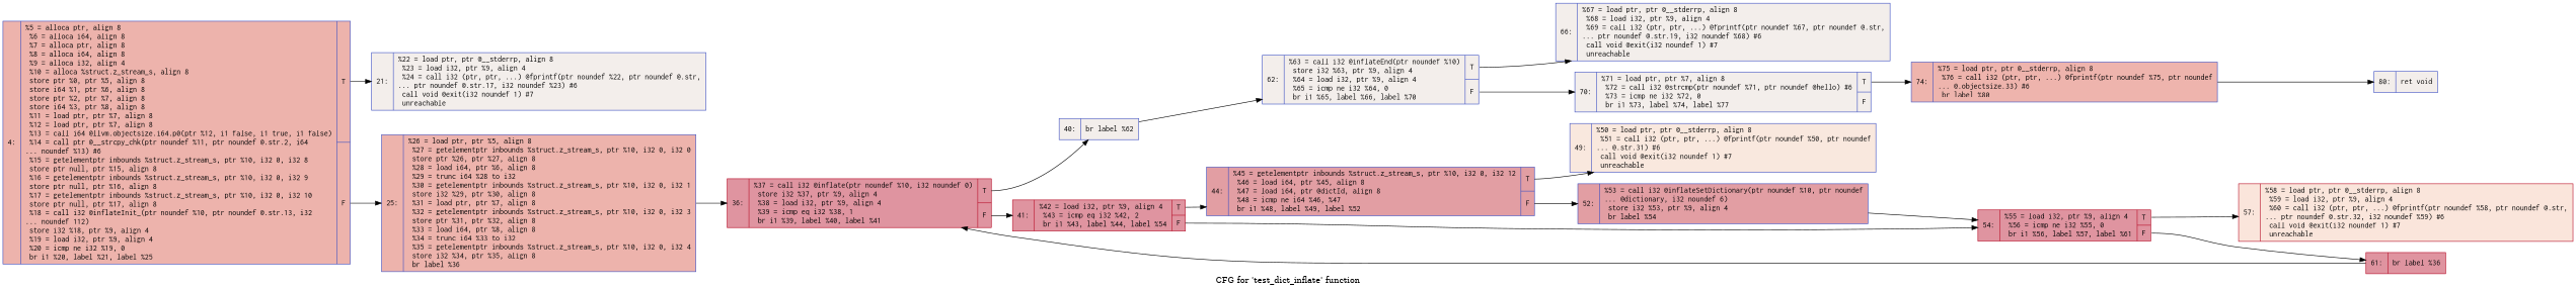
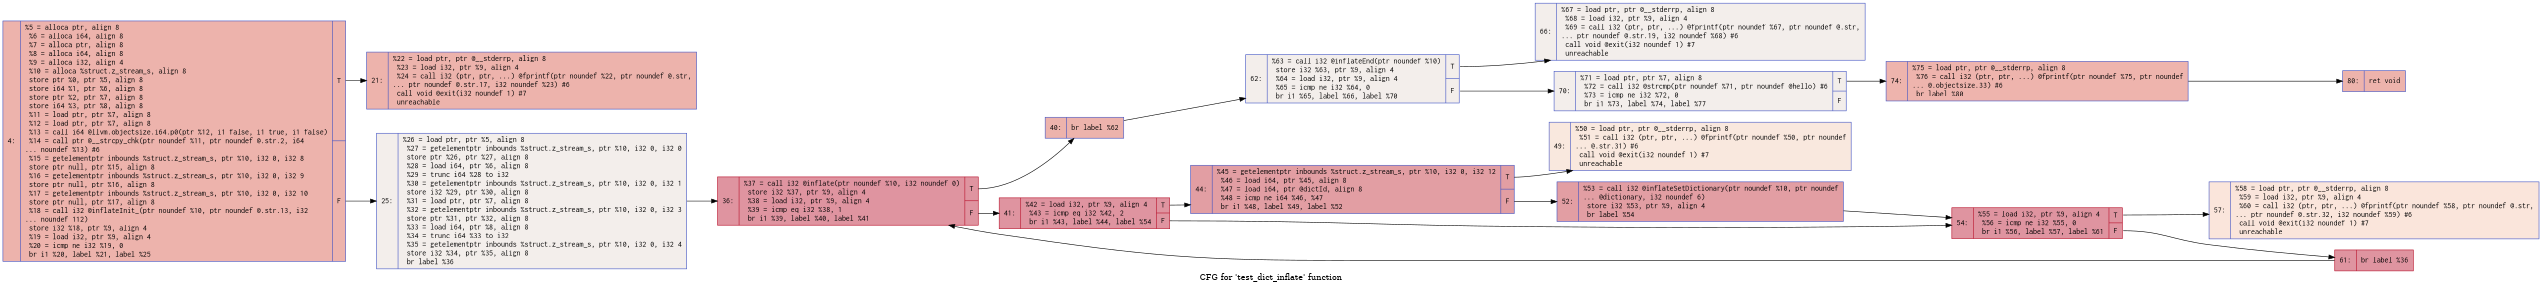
  digraph {
    label="CFG for 'test_dict_inflate' function"
    rankdir=LR
    node [color="#3d50c3ff" fillcolor="#d6524470" fontname=Courier shape=record style=filled]
    edge [tailport=s0]
    n1 [label="{4:\l|  %5 = alloca ptr, align 8\l  %6 = alloca i64, align 8\l  %7 = alloca ptr, align 8\l  %8 = alloca i64, align 8\l  %9 = alloca i32, align 4\l  %10 = alloca %struct.z_stream_s, align 8\l  store ptr %0, ptr %5, align 8\l  store i64 %1, ptr %6, align 8\l  store ptr %2, ptr %7, align 8\l  store i64 %3, ptr %8, align 8\l  %11 = load ptr, ptr %7, align 8\l  %12 = load ptr, ptr %7, align 8\l  %13 = call i64 @llvm.objectsize.i64.p0(ptr %12, i1 false, i1 true, i1 false)\l  %14 = call ptr @__strcpy_chk(ptr noundef %11, ptr noundef @.str.2, i64\l... noundef %13) #6\l  %15 = getelementptr inbounds %struct.z_stream_s, ptr %10, i32 0, i32 8\l  store ptr null, ptr %15, align 8\l  %16 = getelementptr inbounds %struct.z_stream_s, ptr %10, i32 0, i32 9\l  store ptr null, ptr %16, align 8\l  %17 = getelementptr inbounds %struct.z_stream_s, ptr %10, i32 0, i32 10\l  store ptr null, ptr %17, align 8\l  %18 = call i32 @inflateInit_(ptr noundef %10, ptr noundef @.str.13, i32\l... noundef 112)\l  store i32 %18, ptr %9, align 4\l  %19 = load i32, ptr %9, align 4\l  %20 = icmp ne i32 %19, 0\l  br i1 %20, label %21, label %25\l|{<s0>T|<s1>F}}"]
-   n2 [fillcolor="#e5d8d170" label="{21:\l|  %22 = load ptr, ptr @__stderrp, align 8\l  %23 = load i32, ptr %9, align 4\l  %24 = call i32 (ptr, ptr, ...) @fprintf(ptr noundef %22, ptr noundef @.str,\l... ptr noundef @.str.17, i32 noundef %23) #6\l  call void @exit(i32 noundef 1) #7\l  unreachable\l}"]
-   n3 [label="{25:\l|  %26 = load ptr, ptr %5, align 8\l  %27 = getelementptr inbounds %struct.z_stream_s, ptr %10, i32 0, i32 0\l  store ptr %26, ptr %27, align 8\l  %28 = load i64, ptr %6, align 8\l  %29 = trunc i64 %28 to i32\l  %30 = getelementptr inbounds %struct.z_stream_s, ptr %10, i32 0, i32 1\l  store i32 %29, ptr %30, align 8\l  %31 = load ptr, ptr %7, align 8\l  %32 = getelementptr inbounds %struct.z_stream_s, ptr %10, i32 0, i32 3\l  store ptr %31, ptr %32, align 8\l  %33 = load i64, ptr %8, align 8\l  %34 = trunc i64 %33 to i32\l  %35 = getelementptr inbounds %struct.z_stream_s, ptr %10, i32 0, i32 4\l  store i32 %34, ptr %35, align 8\l  br label %36\l}"]
+   n2 [label="{21:\l|  %22 = load ptr, ptr @__stderrp, align 8\l  %23 = load i32, ptr %9, align 4\l  %24 = call i32 (ptr, ptr, ...) @fprintf(ptr noundef %22, ptr noundef @.str,\l... ptr noundef @.str.17, i32 noundef %23) #6\l  call void @exit(i32 noundef 1) #7\l  unreachable\l}"]
+   n3 [fillcolor="#e5d8d170" label="{25:\l|  %26 = load ptr, ptr %5, align 8\l  %27 = getelementptr inbounds %struct.z_stream_s, ptr %10, i32 0, i32 0\l  store ptr %26, ptr %27, align 8\l  %28 = load i64, ptr %6, align 8\l  %29 = trunc i64 %28 to i32\l  %30 = getelementptr inbounds %struct.z_stream_s, ptr %10, i32 0, i32 1\l  store i32 %29, ptr %30, align 8\l  %31 = load ptr, ptr %7, align 8\l  %32 = getelementptr inbounds %struct.z_stream_s, ptr %10, i32 0, i32 3\l  store ptr %31, ptr %32, align 8\l  %33 = load i64, ptr %8, align 8\l  %34 = trunc i64 %33 to i32\l  %35 = getelementptr inbounds %struct.z_stream_s, ptr %10, i32 0, i32 4\l  store i32 %34, ptr %35, align 8\l  br label %36\l}"]
    n4 [color="#b70d28ff" fillcolor="#b70d2870" label="{36:\l|  %37 = call i32 @inflate(ptr noundef %10, i32 noundef 0)\l  store i32 %37, ptr %9, align 4\l  %38 = load i32, ptr %9, align 4\l  %39 = icmp eq i32 %38, 1\l  br i1 %39, label %40, label %41\l|{<s0>T|<s1>F}}"]
-   n5 [fillcolor="#e5d8d170" label="{40:\l|  br label %62\l}"]
+   n5 [label="{40:\l|  br label %62\l}"]
    n6 [color="#b70d28ff" fillcolor="#b70d2870" label="{41:\l|  %42 = load i32, ptr %9, align 4\l  %43 = icmp eq i32 %42, 2\l  br i1 %43, label %44, label %54\l|{<s0>T|<s1>F}}"]
    n7 [fillcolor="#e5d8d170" label="{62:\l|  %63 = call i32 @inflateEnd(ptr noundef %10)\l  store i32 %63, ptr %9, align 4\l  %64 = load i32, ptr %9, align 4\l  %65 = icmp ne i32 %64, 0\l  br i1 %65, label %66, label %70\l|{<s0>T|<s1>F}}"]
    n8 [fillcolor="#be242e70" label="{44:\l|  %45 = getelementptr inbounds %struct.z_stream_s, ptr %10, i32 0, i32 12\l  %46 = load i64, ptr %45, align 8\l  %47 = load i64, ptr @dictId, align 8\l  %48 = icmp ne i64 %46, %47\l  br i1 %48, label %49, label %52\l|{<s0>T|<s1>F}}"]
    n9 [color="#b70d28ff" fillcolor="#b70d2870" label="{54:\l|  %55 = load i32, ptr %9, align 4\l  %56 = icmp ne i32 %55, 0\l  br i1 %56, label %57, label %61\l|{<s0>T|<s1>F}}"]
    n10 [fillcolor="#e5d8d170" label="{66:\l|  %67 = load ptr, ptr @__stderrp, align 8\l  %68 = load i32, ptr %9, align 4\l  %69 = call i32 (ptr, ptr, ...) @fprintf(ptr noundef %67, ptr noundef @.str,\l... ptr noundef @.str.19, i32 noundef %68) #6\l  call void @exit(i32 noundef 1) #7\l  unreachable\l}"]
    n11 [fillcolor="#e5d8d170" label="{70:\l|  %71 = load ptr, ptr %7, align 8\l  %72 = call i32 @strcmp(ptr noundef %71, ptr noundef @hello) #6\l  %73 = icmp ne i32 %72, 0\l  br i1 %73, label %74, label %77\l|{<s0>T|<s1>F}}"]
    n12 [fillcolor="#f2cab570" label="{49:\l|  %50 = load ptr, ptr @__stderrp, align 8\l  %51 = call i32 (ptr, ptr, ...) @fprintf(ptr noundef %50, ptr noundef\l... @.str.31) #6\l  call void @exit(i32 noundef 1) #7\l  unreachable\l}"]
    n13 [fillcolor="#be242e70" label="{52:\l|  %53 = call i32 @inflateSetDictionary(ptr noundef %10, ptr noundef\l... @dictionary, i32 noundef 6)\l  store i32 %53, ptr %9, align 4\l  br label %54\l}"]
-   n14 [color="#b70d28ff" fillcolor="#f4c5ad70" label="{57:\l|  %58 = load ptr, ptr @__stderrp, align 8\l  %59 = load i32, ptr %9, align 4\l  %60 = call i32 (ptr, ptr, ...) @fprintf(ptr noundef %58, ptr noundef @.str,\l... ptr noundef @.str.32, i32 noundef %59) #6\l  call void @exit(i32 noundef 1) #7\l  unreachable\l}"]
+   n14 [fillcolor="#f4c5ad70" label="{57:\l|  %58 = load ptr, ptr @__stderrp, align 8\l  %59 = load i32, ptr %9, align 4\l  %60 = call i32 (ptr, ptr, ...) @fprintf(ptr noundef %58, ptr noundef @.str,\l... ptr noundef @.str.32, i32 noundef %59) #6\l  call void @exit(i32 noundef 1) #7\l  unreachable\l}"]
    n15 [color="#b70d28ff" fillcolor="#b70d2870" label="{61:\l|  br label %36\l}"]
    n16 [fillcolor="#d8564670" label="{74:\l|  %75 = load ptr, ptr @__stderrp, align 8\l  %76 = call i32 (ptr, ptr, ...) @fprintf(ptr noundef %75, ptr noundef\l... @.objectsize.33) #6\l  br label %80\l}"]
-   n17 [fillcolor="#e5d8d170" label="{80:\l|  ret void\l}"]
+   n17 [label="{80:\l|  ret void\l}"]
    n1 -> n2
    n1 -> n3 [tailport=s1]
    n3 -> n4
    n4 -> n5
    n4 -> n6 [tailport=s1]
    n5 -> n7
    n6 -> n8
    n6 -> n9 [tailport=s1]
    n7 -> n10
    n7 -> n11 [tailport=s1]
    n8 -> n12
    n8 -> n13 [tailport=s1]
    n9 -> n14
    n9 -> n15 [tailport=s1]
    n11 -> n16
    n13 -> n9
    n15 -> n4
    n16 -> n17
  }
